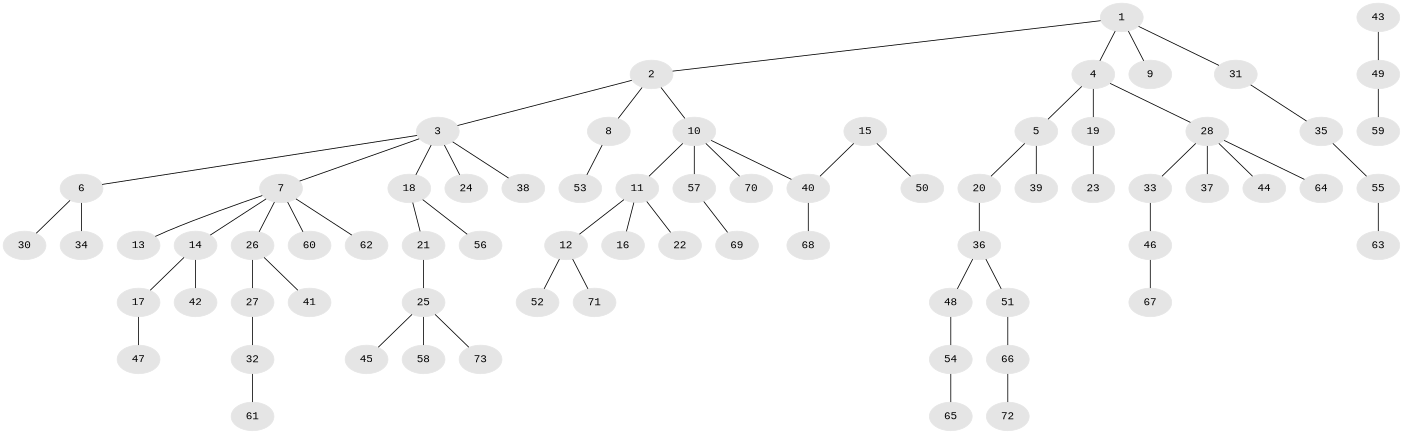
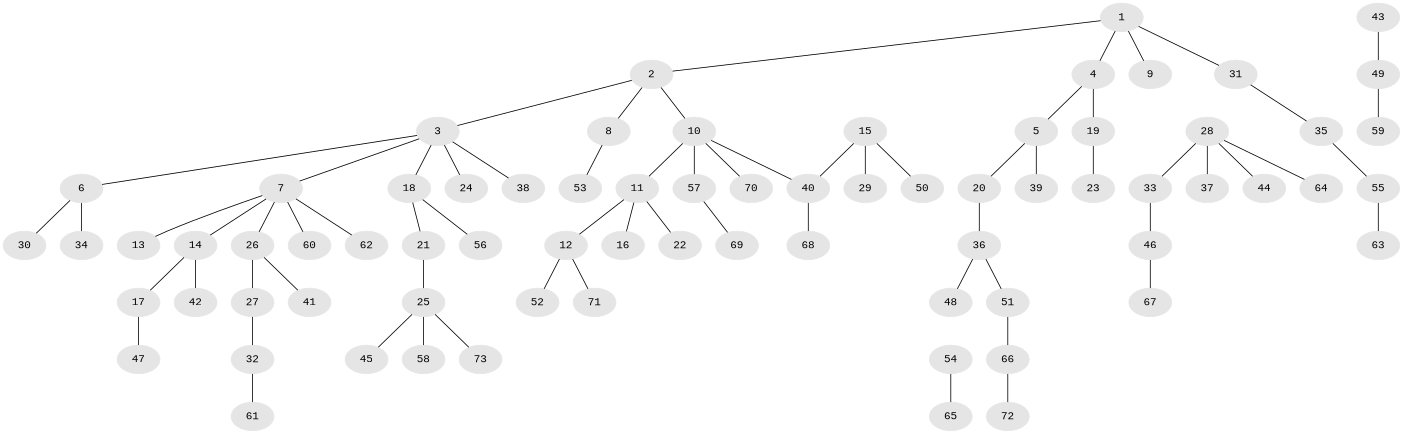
  graph {
    fontname="Liberation Mono"
    node [color=gray90 fontname="Liberation Mono" style=filled]
    edge [fontname="Liberation Mono"]
    1
    2
    4
    9
    31
    3
    8
    10
    5
    19
    28
    35
    6
    7
    18
    24
    38
    53
    11
    57
    70
    40
    30
    34
    13
    14
    26
    60
    62
    21
    56
    20
    39
    23
    33
    37
    44
    64
    36
    17
    42
    27
    41
    43
    49
    12
    16
    22
    15
+   29
    50
    69
    52
    71
    47
    68
    25
    48
    51
    45
    58
    73
    32
    61
    46
    55
    67
    63
    54
    66
    59
    65
    72
    1 -- 2
    1 -- 4
    1 -- 9
    1 -- 31
    2 -- 3
    2 -- 8
    2 -- 10
    4 -- 5
    4 -- 19
-   4 -- 28
    31 -- 35
    3 -- 6
    3 -- 7
    3 -- 18
    3 -- 24
    3 -- 38
    8 -- 53
    10 -- 11
    10 -- 57
    10 -- 70
    10 -- 40
    5 -- 20
    5 -- 39
    19 -- 23
    28 -- 33
    28 -- 37
    28 -- 44
    28 -- 64
    35 -- 55
    6 -- 30
    6 -- 34
    7 -- 13
    7 -- 14
    7 -- 26
    7 -- 60
    7 -- 62
    18 -- 21
    18 -- 56
    11 -- 12
    11 -- 16
    11 -- 22
    57 -- 69
    40 -- 68
    14 -- 17
    14 -- 42
    26 -- 27
    26 -- 41
    21 -- 25
    20 -- 36
    33 -- 46
    36 -- 48
    36 -- 51
    17 -- 47
    27 -- 32
    43 -- 49
    49 -- 59
    12 -- 52
    12 -- 71
    15 -- 40
+   15 -- 29
    15 -- 50
    25 -- 45
    25 -- 58
    25 -- 73
-   48 -- 54
    51 -- 66
    32 -- 61
    46 -- 67
    55 -- 63
    54 -- 65
    66 -- 72
  }
